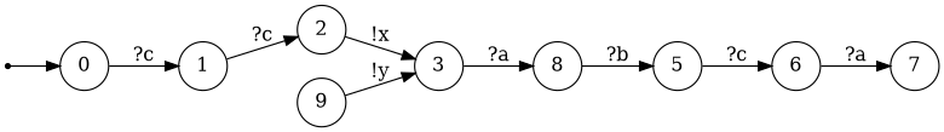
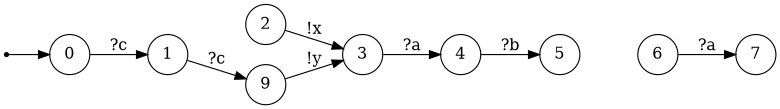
  digraph {
    rankdir=LR
    node [shape=circle]
    ENTRY [shape=point]
    0
    1
    2
    3
-   4 [label=8]
+   4
    5
    6
    7
    9
    ENTRY -> 0
    0 -> 1 [label="?c"]
-   1 -> 2 [label="?c"]
+   1 -> 9 [label="?c"]
    2 -> 3 [label="!x"]
    3 -> 4 [label="?a"]
    4 -> 5 [label="?b"]
-   5 -> 6 [label="?c"]
    6 -> 7 [label="?a"]
    9 -> 3 [label="!y"]
  }
